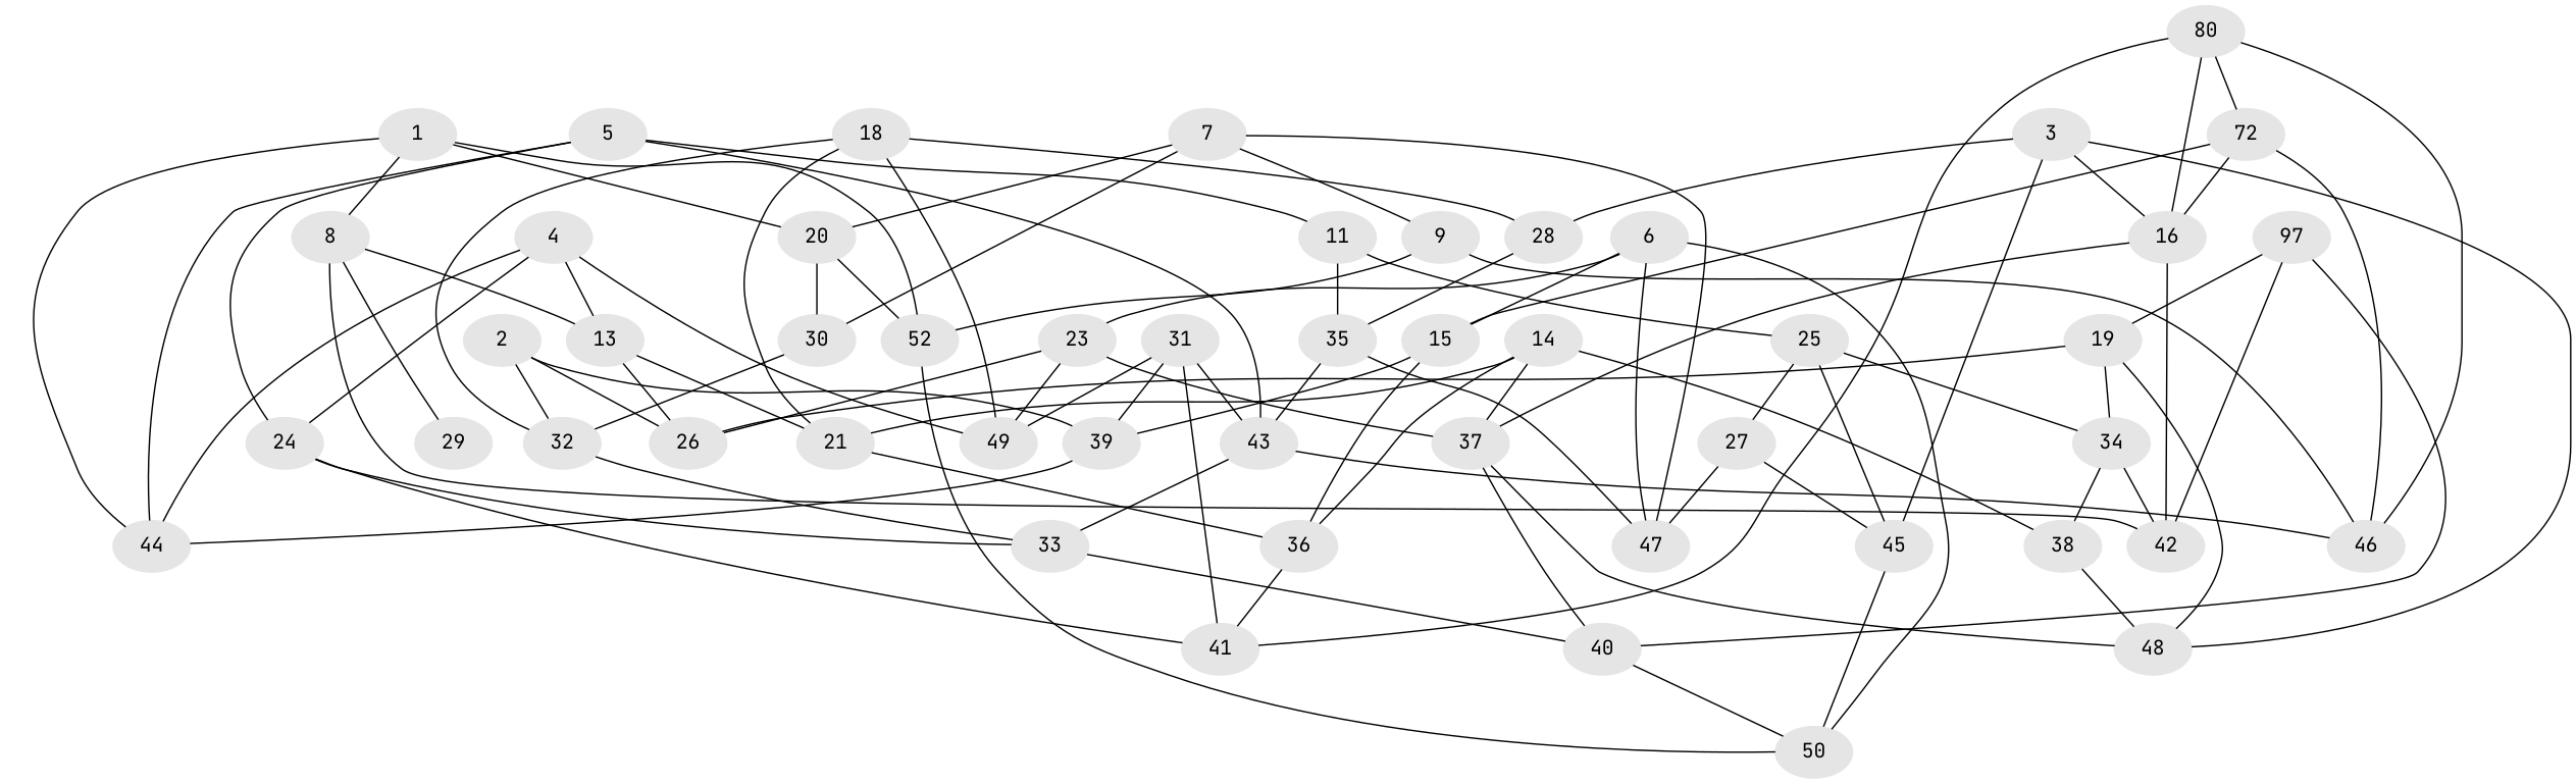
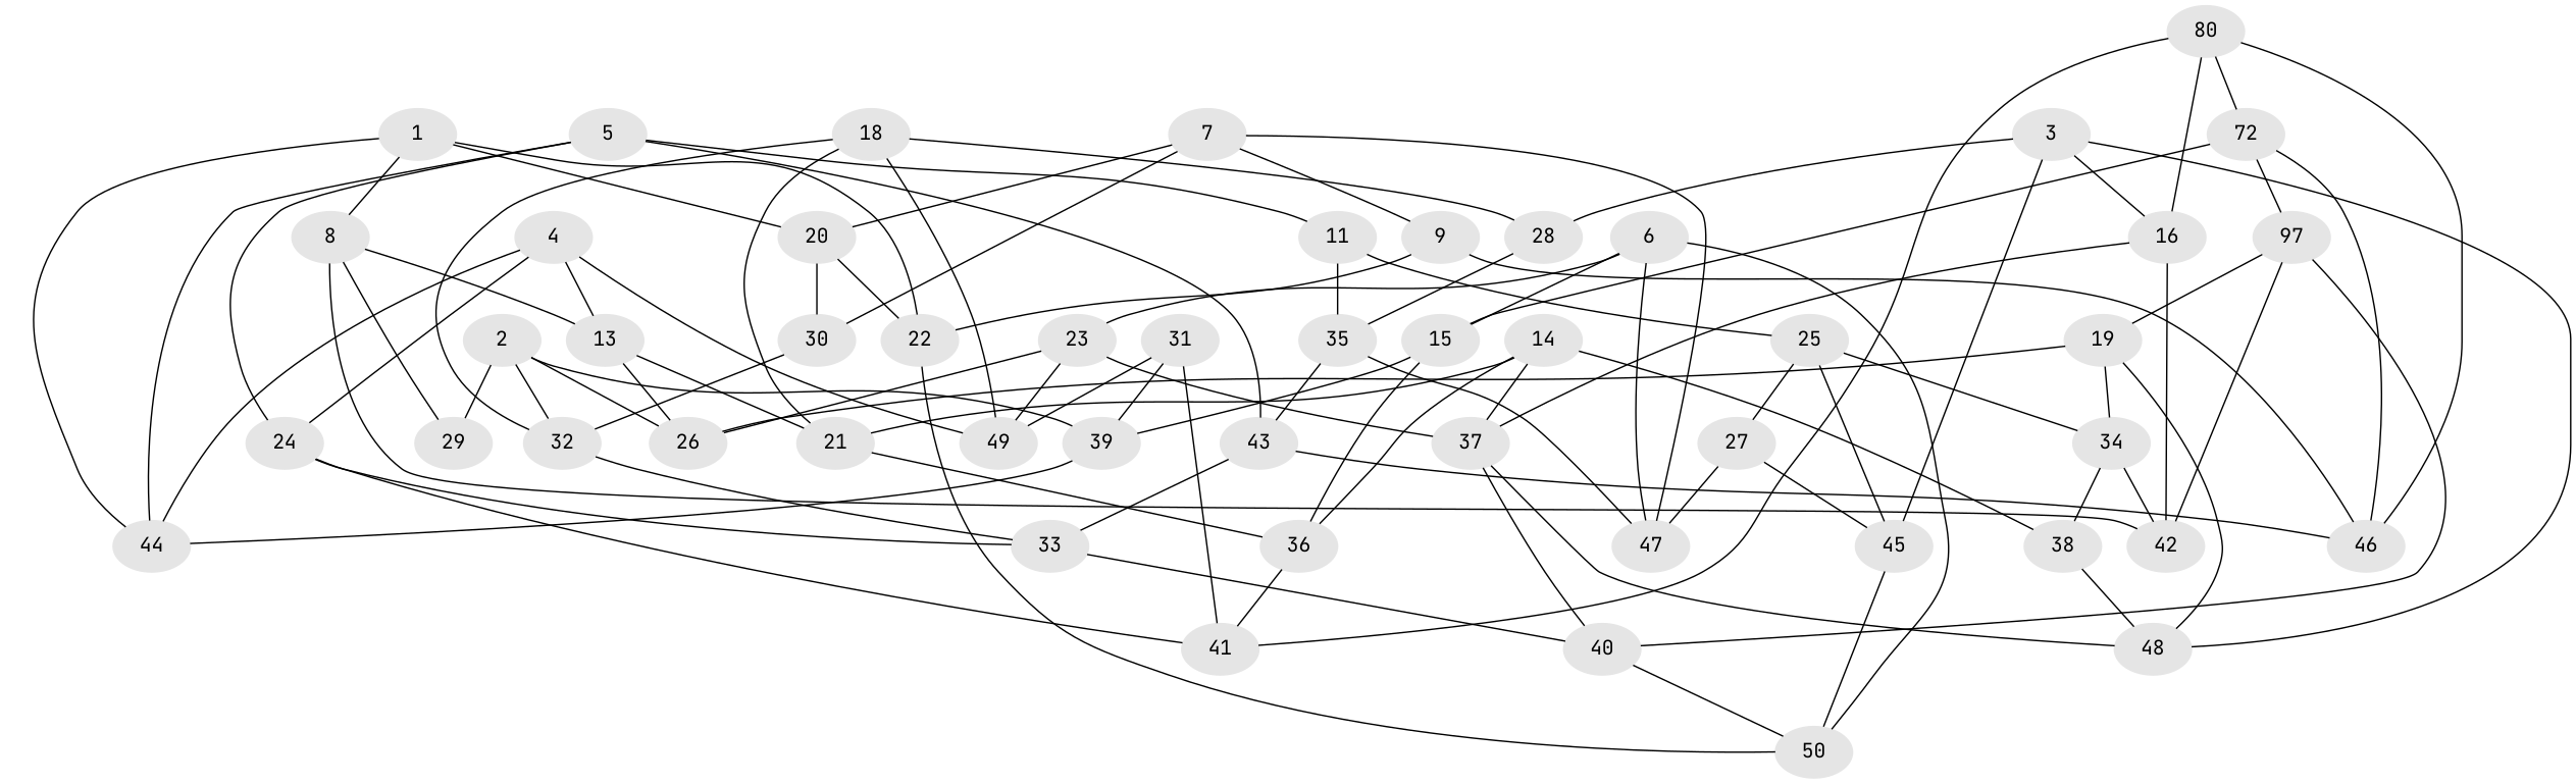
  graph {
    fontname="JetBrains Mono"
    node [color=gray90 fontname="JetBrains Mono" style=filled]
    edge [fontname="JetBrains Mono"]
    1
    8
    20
-   22 [label=52]
+   22
    44
    29
    13
    42
    30
    50
    2
    26
    32
    39
    33
    3
    16
    28
    45
    48
    37
    35
    4
    24
    49
    21
    41
    5
    11
    43
    25
    46
    6
    15
    23
    47
    36
    7
    9
    38
    n41 [label=80]
    n42 [label=72]
    n43 [label=97]
    34
    27
    19
    40
    14
    18
    31
    1 -- 8
    1 -- 20
    1 -- 22
    1 -- 44
    8 -- 29
    8 -- 13
    8 -- 42
    20 -- 22
    20 -- 30
    22 -- 50
    13 -- 26
    13 -- 21
    30 -- 32
+   2 -- 29
    2 -- 26
    2 -- 32
    2 -- 39
    32 -- 33
    39 -- 44
    33 -- 40
    3 -- 16
    3 -- 28
    3 -- 45
    3 -- 48
    16 -- 42
    16 -- 37
    28 -- 35
    45 -- 50
    37 -- 48
    37 -- 40
    35 -- 43
    35 -- 47
    4 -- 44
    4 -- 13
    4 -- 24
    4 -- 49
    24 -- 33
    24 -- 41
    21 -- 36
    5 -- 44
    5 -- 24
    5 -- 11
    5 -- 43
    11 -- 35
    11 -- 25
    43 -- 33
    43 -- 46
    25 -- 45
    25 -- 34
    25 -- 27
    6 -- 50
    6 -- 15
    6 -- 23
    6 -- 47
    15 -- 39
    15 -- 36
    23 -- 26
    23 -- 37
    23 -- 49
    36 -- 41
    7 -- 20
    7 -- 30
    7 -- 47
    7 -- 9
    9 -- 22
    9 -- 46
    38 -- 48
    n41 -- 16
    n41 -- 41
    n41 -- 46
    n41 -- n42
    n42 -- 46
    n42 -- 15
-   n42 -- 16
+   n42 -- n43
    n43 -- 42
    n43 -- 19
    n43 -- 40
    34 -- 42
    34 -- 38
    27 -- 45
    27 -- 47
    19 -- 26
    19 -- 48
    19 -- 34
    40 -- 50
    14 -- 37
    14 -- 21
    14 -- 36
    14 -- 38
    18 -- 32
    18 -- 28
    18 -- 49
    18 -- 21
    31 -- 39
    31 -- 49
    31 -- 41
-   31 -- 43
  }
